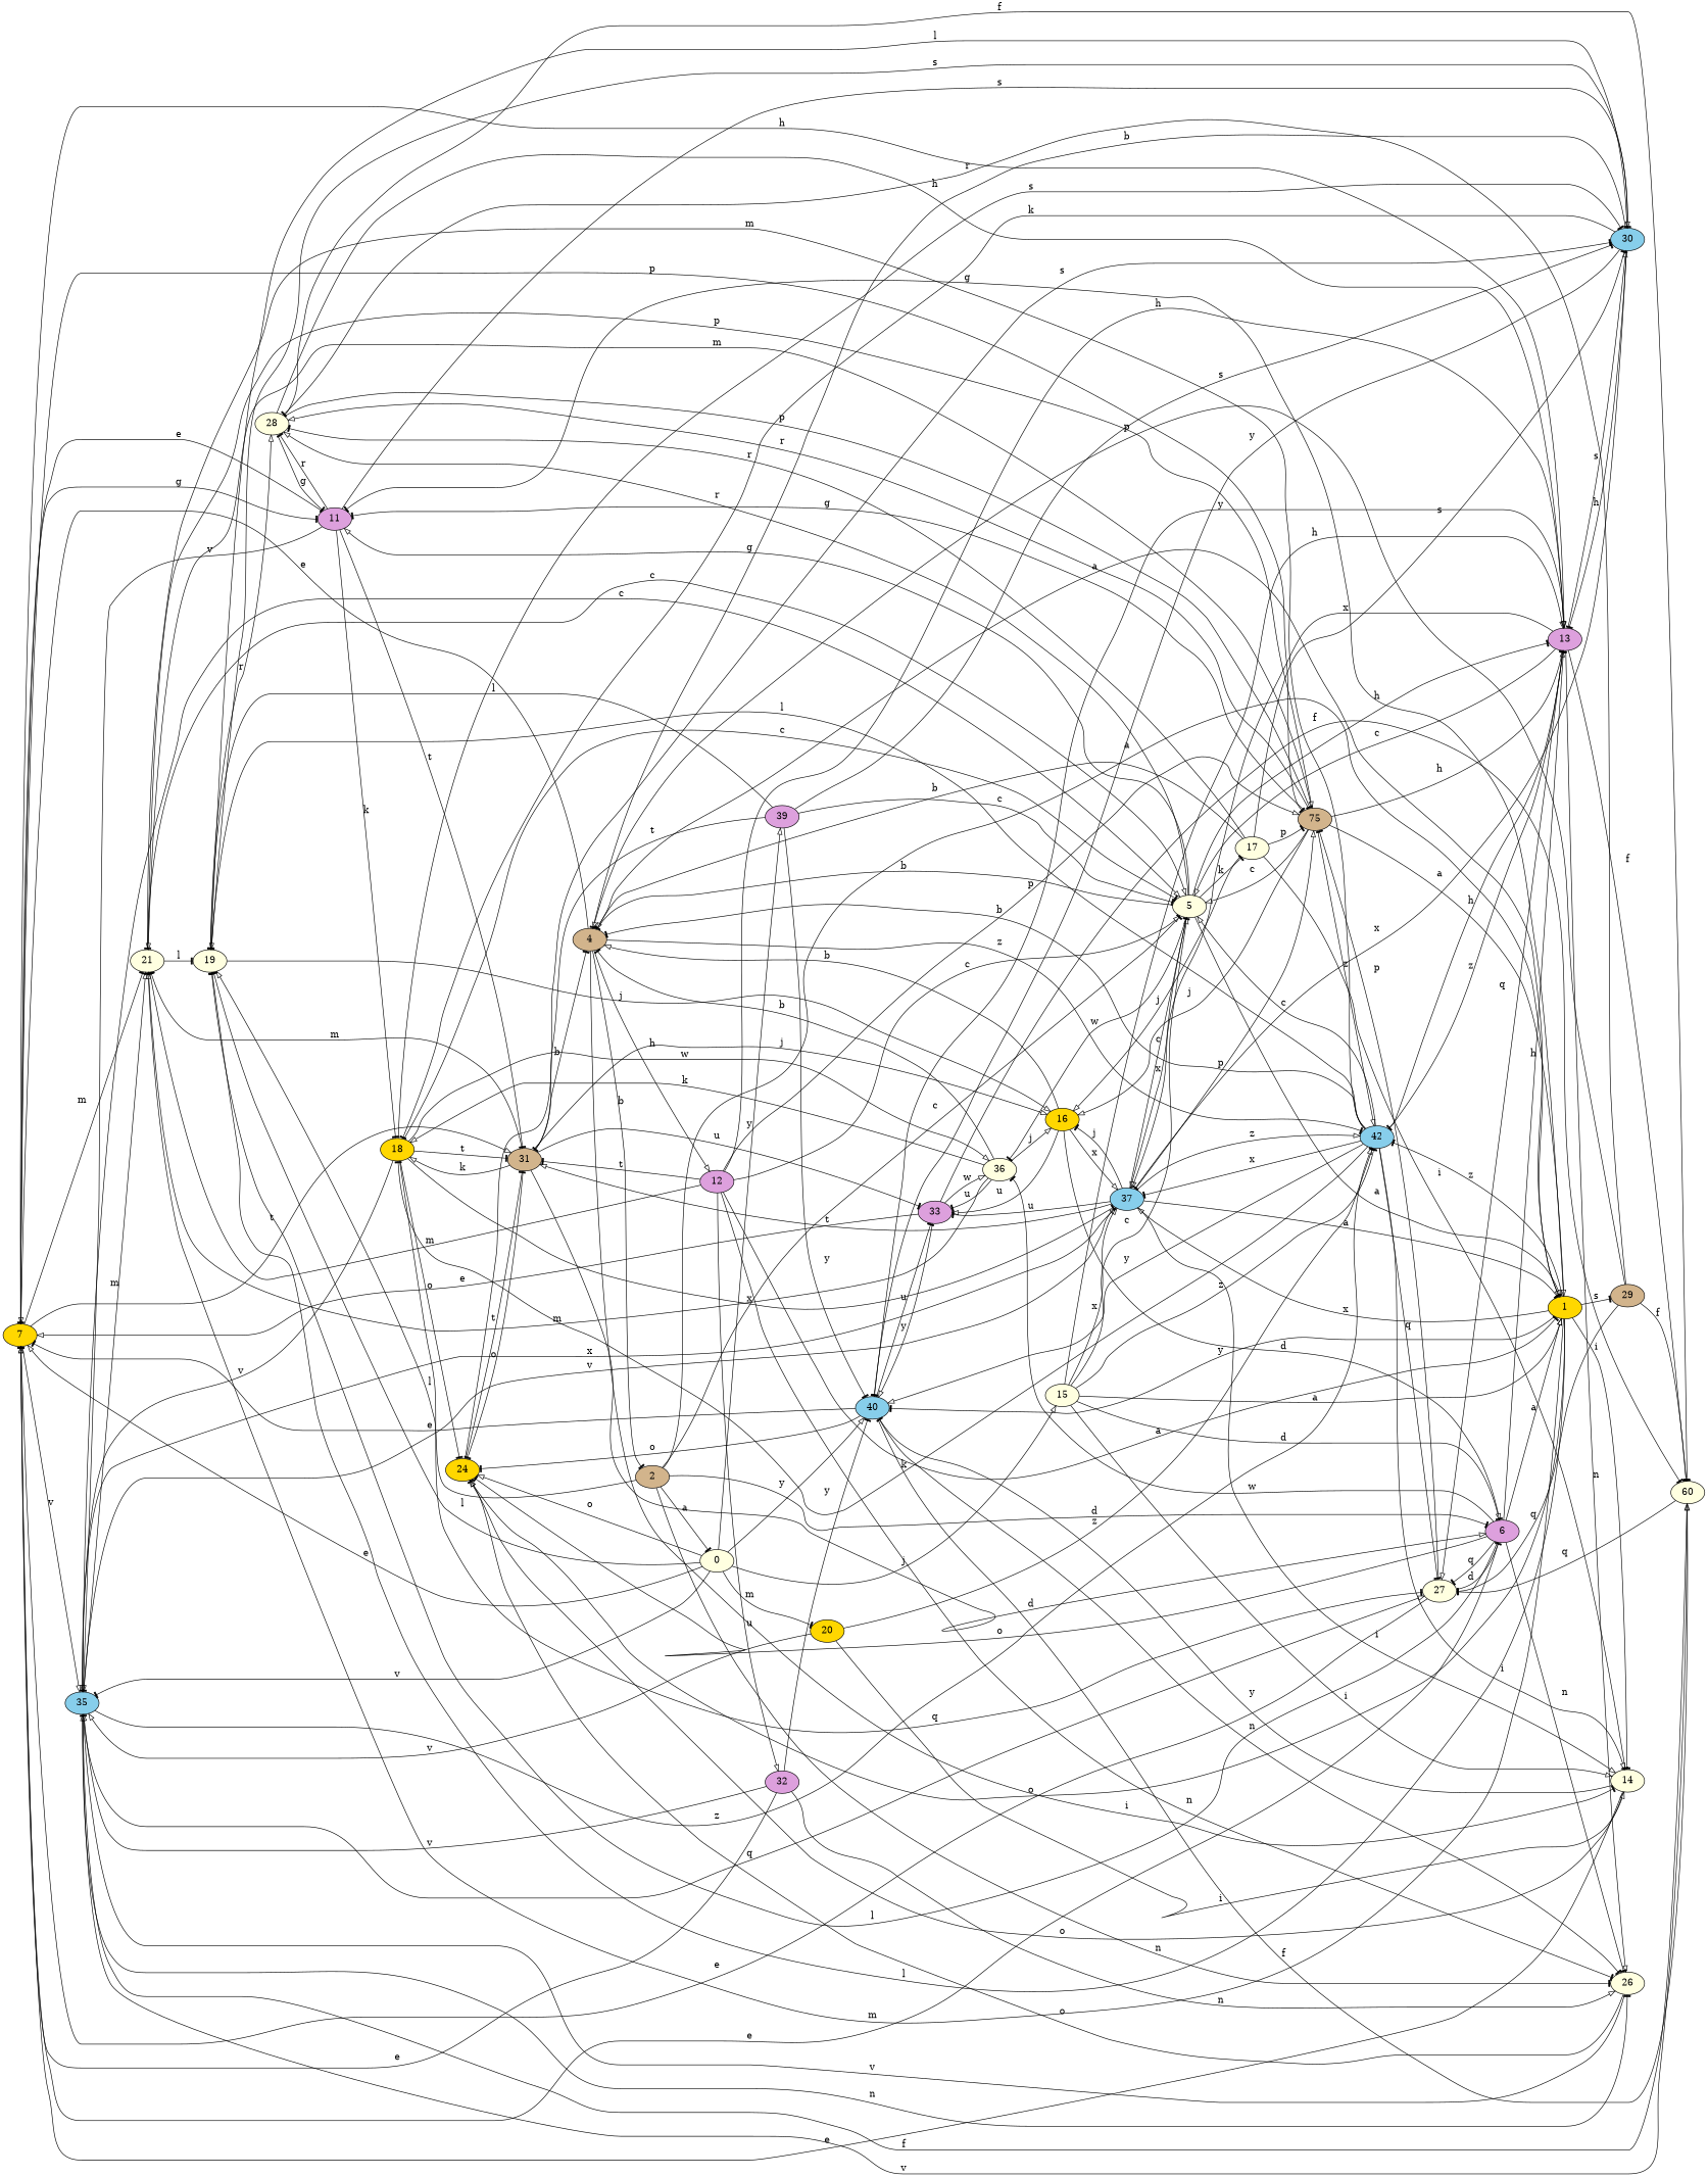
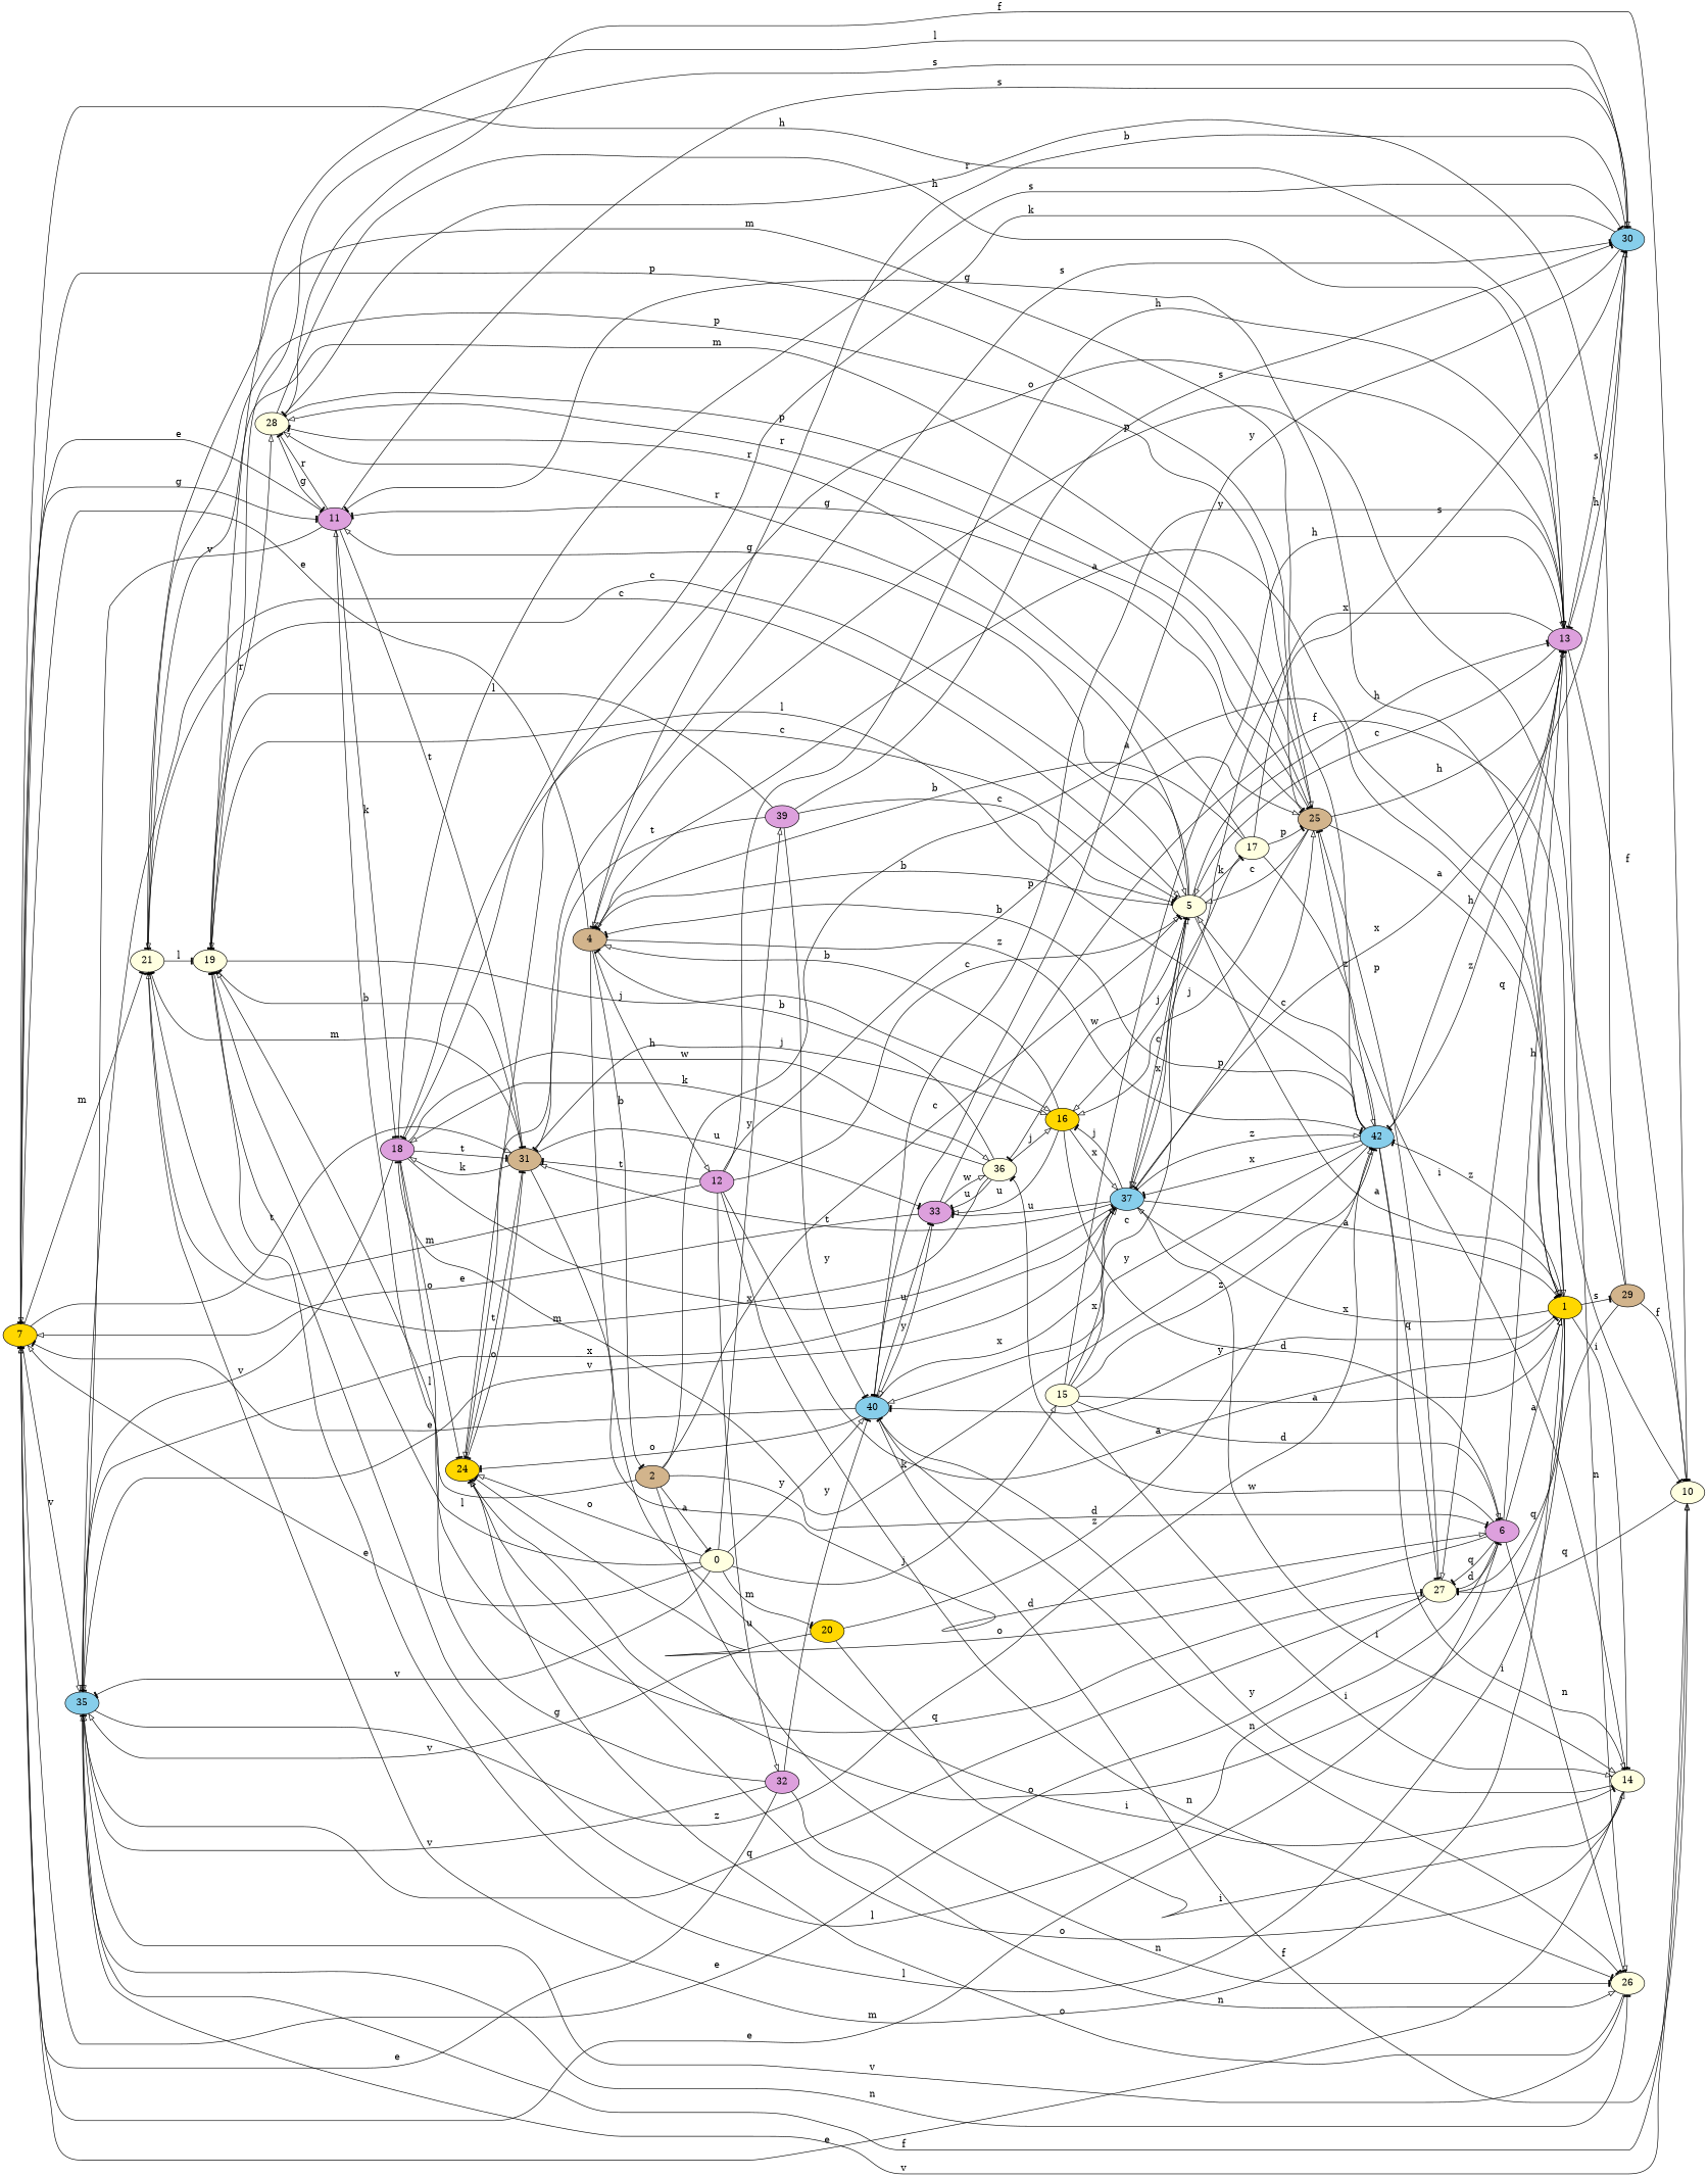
  strict digraph {
    rankdir=LR
    node [fillcolor=lightyellow style=filled]
    edge [arrowhead=tee]
    7 [fillcolor=gold]
    0
    15
    19
    20 [fillcolor=gold]
    24 [fillcolor=gold]
    35 [fillcolor=skyblue]
    39 [fillcolor=plum]
    40 [fillcolor=skyblue]
    11 [fillcolor=plum]
    21
    13 [fillcolor=plum]
-   25 [fillcolor=tan label=75]
+   25 [fillcolor=tan]
    31 [fillcolor=tan]
    1 [fillcolor=gold]
    14
    37 [fillcolor=skyblue]
    42 [fillcolor=skyblue]
    5
    6 [fillcolor=plum]
    28
    30 [fillcolor=skyblue]
    16 [fillcolor=gold]
    n24 [label=26]
    27
-   10 [label=60]
+   10
    33 [fillcolor=plum]
    29 [fillcolor=tan]
-   18 [fillcolor=gold]
+   18 [fillcolor=plum]
    4 [fillcolor=tan]
    2 [fillcolor=tan]
    17
    36
    12 [fillcolor=plum]
    32 [fillcolor=plum]
    7 -> 35 [arrowhead=onormal label=v]
    7 -> 11 [label=g]
    7 -> 21 [label=m]
    7 -> 13 [arrowhead=onormal label=h]
    7 -> 25 [label=p]
    7 -> 31 [arrowhead=onormal label=t]
    0 -> 7 [arrowhead=onormal label=e]
    0 -> 15 [arrowhead=onormal label=j]
    0 -> 19 [label=l]
    0 -> 20 [label=m]
    0 -> 24 [arrowhead=onormal label=o]
    0 -> 35 [label=v]
    0 -> 39 [arrowhead=onormal label=y]
    0 -> 40 [arrowhead=onormal label=y]
    15 -> 13 [arrowhead=onormal label=h]
    15 -> 1 [arrowhead=onormal label=a]
    15 -> 14 [arrowhead=onormal label=i]
    15 -> 37 [arrowhead=onormal label=x]
    15 -> 42 [label=z]
    15 -> 5 [arrowhead=onormal label=c]
    15 -> 6 [label=d]
    19 -> 28 [arrowhead=onormal label=r]
    19 -> 30 [label=s]
    19 -> 16 [arrowhead=onormal label=j]
    20 -> 35 [arrowhead=onormal label=v]
    20 -> 14 [arrowhead=onormal label=i]
    20 -> 42 [label=z]
    24 -> 31 [label=t]
    24 -> 30 [label=s]
-   35 -> 21 [arrowhead=onormal label=m]
    35 -> 37 [arrowhead=onormal label=x]
    35 -> 42 [arrowhead=onormal label=z]
    35 -> 5 [arrowhead=onormal label=c]
    35 -> n24 [label=n]
    35 -> 27 [arrowhead=onormal label=q]
    35 -> 10 [arrowhead=onormal label=f]
    39 -> 19 [label=l]
    39 -> 40 [label=y]
    39 -> 31 [label=t]
    39 -> 5 [label=c]
    39 -> 30 [label=s]
    40 -> 7 [label=e]
    40 -> 24 [label=o]
+   40 -> 37 [arrowhead=onormal label=x]
    40 -> n24 [label=n]
    40 -> 10 [arrowhead=onormal label=f]
    40 -> 33 [label=u]
    11 -> 7 [label=e]
    11 -> 35 [label=v]
    11 -> 31 [label=t]
    11 -> 28 [label=r]
    11 -> 30 [arrowhead=onormal label=s]
    11 -> 18 [label=k]
    21 -> 19 [label=l]
    21 -> 25 [arrowhead=onormal label=p]
    21 -> 5 [arrowhead=onormal label=c]
+   13 -> 24 [arrowhead=onormal label=o]
    13 -> 40 [label=y]
    13 -> 37 [arrowhead=onormal label=x]
    13 -> 42 [label=z]
    13 -> 5 [arrowhead=onormal label=c]
    13 -> 30 [arrowhead=onormal label=s]
    13 -> n24 [arrowhead=onormal label=n]
    13 -> 27 [arrowhead=onormal label=q]
    13 -> 10 [label=f]
    25 -> 11 [label=g]
    25 -> 21 [arrowhead=onormal label=m]
    25 -> 13 [label=h]
    25 -> 1 [arrowhead=onormal label=a]
    25 -> 42 [arrowhead=onormal label=z]
    25 -> 5 [arrowhead=onormal label=c]
    25 -> 28 [arrowhead=onormal label=r]
    25 -> 16 [arrowhead=onormal label=j]
    31 -> 24 [label=o]
    31 -> 21 [label=m]
    31 -> 6 [arrowhead=onormal label=d]
    31 -> 16 [arrowhead=onormal label=j]
    31 -> 33 [label=u]
    31 -> 18 [arrowhead=onormal label=k]
-   31 -> 4 [label=b]
+   31 -> 19 [label=b]
    1 -> 19 [label=l]
    1 -> 24 [label=o]
    1 -> 40 [label=y]
    1 -> 11 [label=g]
    1 -> 21 [arrowhead=onormal label=m]
    1 -> 14 [label=i]
    1 -> 37 [arrowhead=onormal label=x]
    1 -> 42 [label=z]
    1 -> 29 [label=s]
    14 -> 7 [arrowhead=onormal label=e]
    14 -> 24 [arrowhead=onormal label=o]
    14 -> 40 [label=y]
    37 -> 35 [arrowhead=onormal label=v]
    37 -> 25 [arrowhead=onormal label=p]
    37 -> 31 [arrowhead=onormal label=t]
    37 -> 1 [label=a]
    37 -> 14 [arrowhead=onormal label=i]
    37 -> 42 [arrowhead=onormal label=z]
    37 -> 5 [label=c]
    37 -> 16 [label=j]
    37 -> 33 [label=u]
    42 -> 19 [arrowhead=onormal label=l]
    42 -> 40 [arrowhead=onormal label=y]
    42 -> 21 [label=m]
    42 -> 13 [arrowhead=onormal label=h]
    42 -> 14 [arrowhead=onormal label=i]
    42 -> 37 [label=x]
    42 -> 5 [arrowhead=onormal label=c]
    42 -> 27 [label=q]
    42 -> 18 [label=k]
    42 -> 4 [label=b]
    5 -> 11 [arrowhead=onormal label=g]
    5 -> 13 [label=h]
    5 -> 1 [arrowhead=onormal label=a]
    5 -> 37 [arrowhead=onormal label=x]
    5 -> 28 [arrowhead=onormal label=r]
    5 -> 4 [label=b]
    5 -> 17 [label=k]
    5 -> 36 [label=w]
    6 -> 7 [label=e]
    6 -> 19 [label=l]
    6 -> 24 [label=o]
    6 -> 13 [label=h]
    6 -> 1 [arrowhead=onormal label=a]
    6 -> n24 [label=n]
    6 -> 27 [label=q]
    6 -> 36 [label=w]
    28 -> 11 [label=g]
    28 -> 13 [arrowhead=onormal label=h]
    28 -> 25 [label=p]
    28 -> 10 [label=f]
    30 -> 19 [label=l]
    30 -> 40 [label=y]
    30 -> 13 [label=h]
    30 -> 37 [label=x]
    30 -> 18 [label=k]
    30 -> 4 [label=b]
    16 -> 37 [arrowhead=onormal label=x]
    16 -> 6 [arrowhead=onormal label=d]
    16 -> 33 [arrowhead=onormal label=u]
    16 -> 4 [arrowhead=onormal label=b]
    n24 -> 24 [arrowhead=onormal label=o]
    n24 -> 35 [label=v]
    27 -> 7 [label=e]
    27 -> 25 [label=p]
    27 -> 6 [label=d]
    10 -> 35 [arrowhead=onormal label=v]
    10 -> 27 [label=q]
    33 -> 7 [arrowhead=onormal label=e]
    33 -> 40 [arrowhead=onormal label=y]
    33 -> 10 [label=f]
    33 -> 36 [arrowhead=onormal label=w]
    29 -> 28 [label=r]
    29 -> 27 [label=q]
    29 -> 10 [label=f]
    29 -> 4 [arrowhead=onormal label=p]
    18 -> 24 [label=o]
    18 -> 35 [arrowhead=onormal label=v]
    18 -> 31 [label=t]
    18 -> 37 [label=x]
    18 -> 5 [label=c]
    18 -> 30 [label=s]
    18 -> 27 [label=q]
    18 -> 36 [arrowhead=onormal label=w]
    4 -> 7 [arrowhead=onormal label=e]
    4 -> 1 [label=a]
    4 -> 14 [label=i]
    4 -> 42 [label=z]
    4 -> 2 [label=b]
    4 -> 12 [arrowhead=onormal label=h]
    2 -> 0 [label=a]
    2 -> 19 [arrowhead=onormal label=l]
    2 -> 1 [arrowhead=onormal label=a]
    2 -> 5 [label=c]
    2 -> 6 [label=d]
    2 -> n24 [label=n]
    17 -> 25 [label=p]
    17 -> 14 [label=i]
    17 -> 28 [label=r]
    17 -> 30 [label=s]
    17 -> 16 [arrowhead=onormal label=j]
    17 -> 4 [arrowhead=onormal label=b]
    36 -> 21 [label=m]
    36 -> 16 [arrowhead=onormal label=j]
    36 -> 33 [label=u]
    36 -> 18 [arrowhead=onormal label=k]
    36 -> 4 [label=b]
    12 -> 21 [label=m]
    12 -> 13 [arrowhead=onormal label=h]
    12 -> 25 [arrowhead=onormal label=p]
    12 -> 31 [label=t]
    12 -> 1 [label=a]
    12 -> 5 [arrowhead=onormal label=c]
    12 -> n24 [label=n]
    12 -> 32 [arrowhead=onormal label=u]
    32 -> 7 [arrowhead=onormal label=e]
    32 -> 35 [arrowhead=onormal label=v]
    32 -> 40 [label=y]
+   32 -> 11 [arrowhead=onormal label=g]
    32 -> n24 [arrowhead=onormal label=n]
  }
